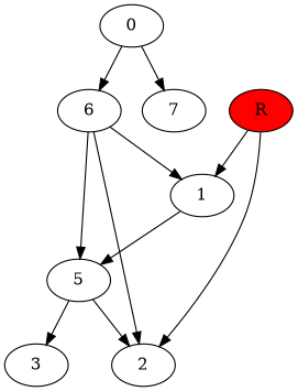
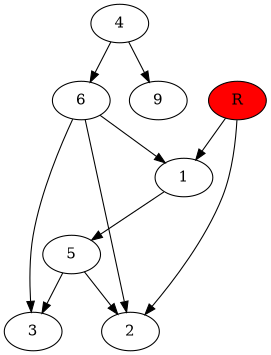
  digraph {
    1
    5
    2
    3
-   4 [label=0]
+   4
    6
-   9 [label=7]
+   9
    R [fillcolor="#ff0000" style=filled]
    1 -> 5
    5 -> 2
    5 -> 3
    4 -> 6
    4 -> 9
    6 -> 1
    6 -> 2
-   6 -> 5
+   6 -> 3
    R -> 1
    R -> 2
  }
